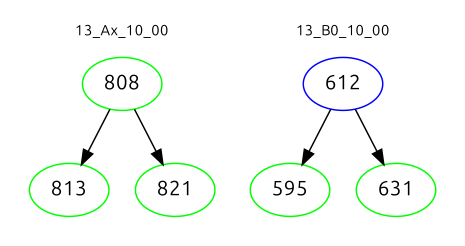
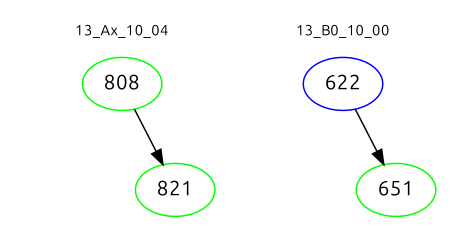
  digraph {
    fontname=Ubuntu
    node [color=green fontname=Ubuntu]
    edge [color=black fontname=Ubuntu]
    n1 [label=808]
-   n2 [label=813]
    n3 [label=821]
-   n4 [color=blue label=612]
-   n5 [label=595]
-   n6 [label=631]
+   n4 [color=blue label=622]
+   n6 [label=651]
    subgraph cluster_1 {
      color=white
      fontsize=10
-     label="13_Ax_10_00"
+     label="13_Ax_10_04"
      n1
-     n2
      n3
    }
    subgraph cluster_2 {
      color=white
      fontsize=10
      label="13_B0_10_00"
      n4
-     n5
      n6
    }
-   n1 -> n2
    n1 -> n3
-   n4 -> n5
    n4 -> n6
  }
